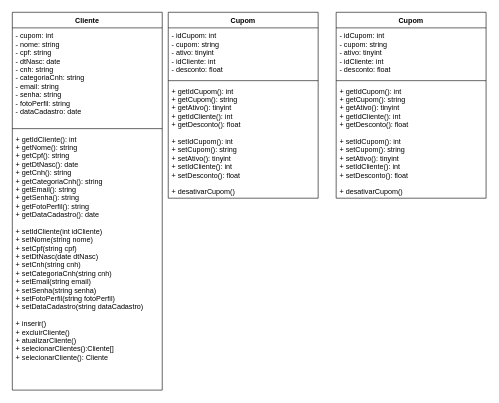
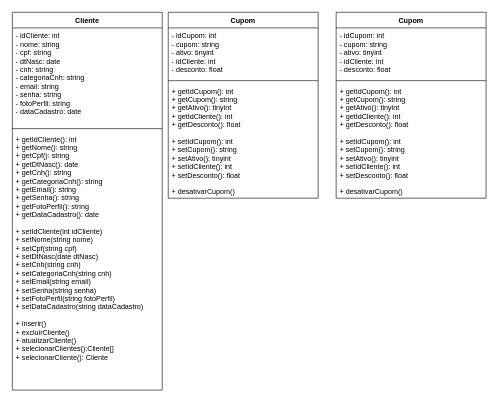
  <mxCell id="0" />
  <mxCell id="1" parent="0" />
  <mxCell id="2" value="Cliente" style="swimlane;fontStyle=1;align=center;verticalAlign=top;childLayout=stackLayout;horizontal=1;startSize=26;horizontalStack=0;resizeParent=1;resizeParentMax=0;resizeLast=0;collapsible=1;marginBottom=0;" parent="1" vertex="1"><mxGeometry x="20" y="20" width="250" height="630" as="geometry"><mxRectangle x="180" y="30" width="70" height="26" as="alternateBounds" /></mxGeometry></mxCell>
- <mxCell id="3" value="- cupom: int&#10;- nome: string&#10;- cpf: string&#10;- dtNasc: date&#10;- cnh: string&#10;- categoriaCnh: string&#10;- email: string&#10;- senha: string&#10;- fotoPerfil: string&#10;- dataCadastro: date&#10;&#10;&#10;&#10;&#10;" style="text;strokeColor=none;fillColor=none;align=left;verticalAlign=top;spacingLeft=4;spacingRight=4;overflow=hidden;rotatable=0;points=[[0,0.5],[1,0.5]];portConstraint=eastwest;" parent="2" vertex="1"><mxGeometry y="26" width="250" height="164" as="geometry" /></mxCell>
+ <mxCell id="3" value="- idCliente: int&#10;- nome: string&#10;- cpf: string&#10;- dtNasc: date&#10;- cnh: string&#10;- categoriaCnh: string&#10;- email: string&#10;- senha: string&#10;- fotoPerfil: string&#10;- dataCadastro: date&#10;&#10;&#10;&#10;&#10;" style="text;strokeColor=none;fillColor=none;align=left;verticalAlign=top;spacingLeft=4;spacingRight=4;overflow=hidden;rotatable=0;points=[[0,0.5],[1,0.5]];portConstraint=eastwest;" parent="2" vertex="1"><mxGeometry y="26" width="250" height="164" as="geometry" /></mxCell>
  <mxCell id="4" value="" style="line;strokeWidth=1;fillColor=none;align=left;verticalAlign=middle;spacingTop=-1;spacingLeft=3;spacingRight=3;rotatable=0;labelPosition=right;points=[];portConstraint=eastwest;" parent="2" vertex="1"><mxGeometry y="190" width="250" height="8" as="geometry" /></mxCell>
  <mxCell id="5" value="+ getIdCliente(): int&#10;+ getNome(): string&#10;+ getCpf(): string&#10;+ getDtNasc(): date&#10;+ getCnh(): string&#10;+ getCategoriaCnh(): string&#10;+ getEmail(): string&#10;+ getSenha(): string&#10;+ getFotoPerfil(): string&#10;+ getDataCadastro(): date&#10;&#10;+ setIdCliente(int idCliente)&#10;+ setNome(string nome)&#10;+ setCpf(string cpf)&#10;+ setDtNasc(date dtNasc)&#10;+ setCnh(string cnh)&#10;+ setCategoriaCnh(string cnh)&#10;+ setEmail(string email)&#10;+ setSenha(string senha)&#10;+ setFotoPerfil(string fotoPerfil)&#10;+ setDataCadastro(string dataCadastro)&#10;&#10;+ inserir()&#10;+ excluirCliente()&#10;+ atualizarCliente()&#10;+ selecionarClientes():Cliente[]&#10;+ selecionarCliente(): Cliente&#10;&#10;&#10;&#10;&#10;" style="text;strokeColor=none;fillColor=none;align=left;verticalAlign=top;spacingLeft=4;spacingRight=4;overflow=hidden;rotatable=0;points=[[0,0.5],[1,0.5]];portConstraint=eastwest;" parent="2" vertex="1"><mxGeometry y="198" width="250" height="432" as="geometry" /></mxCell>
  <mxCell id="6" value="Cupom" style="swimlane;fontStyle=1;align=center;verticalAlign=top;childLayout=stackLayout;horizontal=1;startSize=26;horizontalStack=0;resizeParent=1;resizeParentMax=0;resizeLast=0;collapsible=1;marginBottom=0;" vertex="1" parent="1"><mxGeometry x="280" y="20" width="250" height="310" as="geometry" /></mxCell>
  <mxCell id="7" value="- idCupom: int&#10;- cupom: string&#10;- ativo: tinyint&#10;- idCliente: int&#10;- desconto: float&#10;&#10;&#10;&#10;&#10;" style="text;strokeColor=none;fillColor=none;align=left;verticalAlign=top;spacingLeft=4;spacingRight=4;overflow=hidden;rotatable=0;points=[[0,0.5],[1,0.5]];portConstraint=eastwest;" vertex="1" parent="6"><mxGeometry y="26" width="250" height="84" as="geometry" /></mxCell>
  <mxCell id="8" value="" style="line;strokeWidth=1;fillColor=none;align=left;verticalAlign=middle;spacingTop=-1;spacingLeft=3;spacingRight=3;rotatable=0;labelPosition=right;points=[];portConstraint=eastwest;" vertex="1" parent="6"><mxGeometry y="110" width="250" height="8" as="geometry" /></mxCell>
  <mxCell id="9" value="+ getIdCupom(): int&#10;+ getCupom(): string&#10;+ getAtivo(): tinyint&#10;+ getIdCliente(): int&#10;+ getDesconto(): float&#10;&#10;+ setIdCupom(): int&#10;+ setCupom(): string&#10;+ setAtivo(): tinyint&#10;+ setIdCliente(): int&#10;+ setDesconto(): float&#10;&#10;+ desativarCupom()&#10;&#10;" style="text;strokeColor=none;fillColor=none;align=left;verticalAlign=top;spacingLeft=4;spacingRight=4;overflow=hidden;rotatable=0;points=[[0,0.5],[1,0.5]];portConstraint=eastwest;" vertex="1" parent="6"><mxGeometry y="118" width="250" height="192" as="geometry" /></mxCell>
  <mxCell id="10" value="Cupom" style="swimlane;fontStyle=1;align=center;verticalAlign=top;childLayout=stackLayout;horizontal=1;startSize=26;horizontalStack=0;resizeParent=1;resizeParentMax=0;resizeLast=0;collapsible=1;marginBottom=0;" vertex="1" parent="1"><mxGeometry x="560" y="20" width="250" height="310" as="geometry" /></mxCell>
  <mxCell id="11" value="- idCupom: int&#10;- cupom: string&#10;- ativo: tinyint&#10;- idCliente: int&#10;- desconto: float&#10;&#10;&#10;&#10;&#10;" style="text;strokeColor=none;fillColor=none;align=left;verticalAlign=top;spacingLeft=4;spacingRight=4;overflow=hidden;rotatable=0;points=[[0,0.5],[1,0.5]];portConstraint=eastwest;" vertex="1" parent="10"><mxGeometry y="26" width="250" height="84" as="geometry" /></mxCell>
  <mxCell id="12" value="" style="line;strokeWidth=1;fillColor=none;align=left;verticalAlign=middle;spacingTop=-1;spacingLeft=3;spacingRight=3;rotatable=0;labelPosition=right;points=[];portConstraint=eastwest;" vertex="1" parent="10"><mxGeometry y="110" width="250" height="8" as="geometry" /></mxCell>
  <mxCell id="13" value="+ getIdCupom(): int&#10;+ getCupom(): string&#10;+ getAtivo(): tinyint&#10;+ getIdCliente(): int&#10;+ getDesconto(): float&#10;&#10;+ setIdCupom(): int&#10;+ setCupom(): string&#10;+ setAtivo(): tinyint&#10;+ setIdCliente(): int&#10;+ setDesconto(): float&#10;&#10;+ desativarCupom()&#10;&#10;" style="text;strokeColor=none;fillColor=none;align=left;verticalAlign=top;spacingLeft=4;spacingRight=4;overflow=hidden;rotatable=0;points=[[0,0.5],[1,0.5]];portConstraint=eastwest;" vertex="1" parent="10"><mxGeometry y="118" width="250" height="192" as="geometry" /></mxCell>
